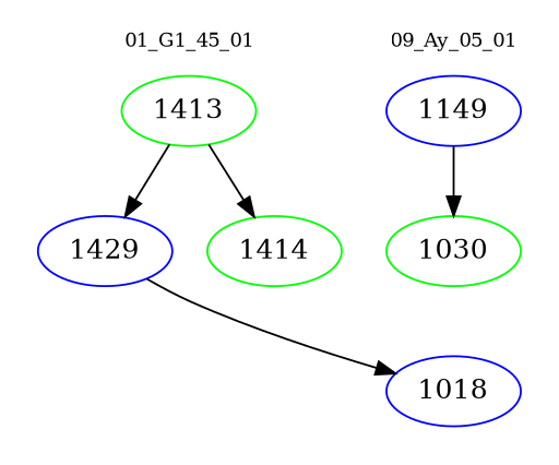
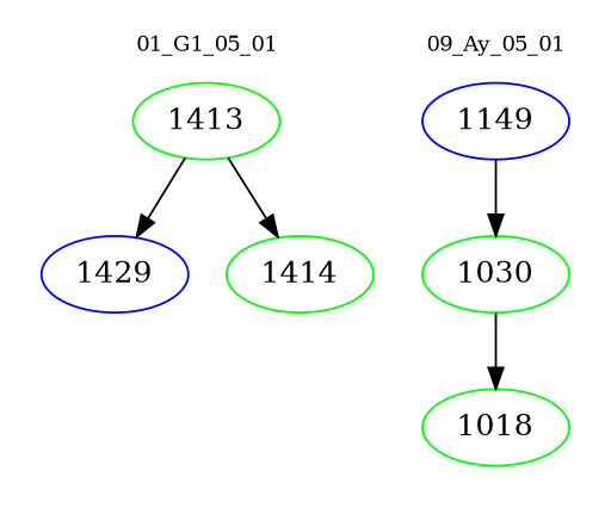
  digraph {
    node [color=green]
    edge [color=black]
    n1 [label=1030]
-   n2 [color=blue label=1018]
+   n2 [label=1018]
    n3 [color=blue label=1149]
    n4 [label=1413]
    n5 [color=blue label=1429]
    n6 [label=1414]
    subgraph cluster_1 {
      color=white
      fontsize=10
      label="09_Ay_05_01"
      n1
      n2
      n3
    }
    subgraph cluster_2 {
      color=white
      fontsize=10
-     label="01_G1_45_01"
+     label="01_G1_05_01"
      n4
      n5
      n6
    }
-   n5 -> n2
+   n1 -> n2
    n3 -> n1
    n4 -> n5
    n4 -> n6
  }
